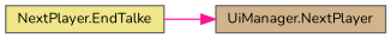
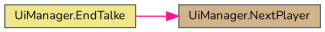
  digraph {
    rankdir=LR
    fontname=Nunito
    node [fontname=Nunito fontsize=10 shape=box style=filled]
-   n1 [color=gray40 fillcolor=khaki fontcolor=black height=0.2 label="NextPlayer.EndTalke" width=0.4]
+   n1 [color=gray40 fillcolor=khaki fontcolor=black height=0.2 label="UiManager.EndTalke" width=0.4]
    n2 [color=grey40 fillcolor=tan height=0.2 label="UiManager.NextPlayer" width=0.4]
    n1 -> n2 [color=deeppink fontname=Nunito fontsize=10 labelfontname=Helvetica labelfontsize=10 style=solid]
  }
